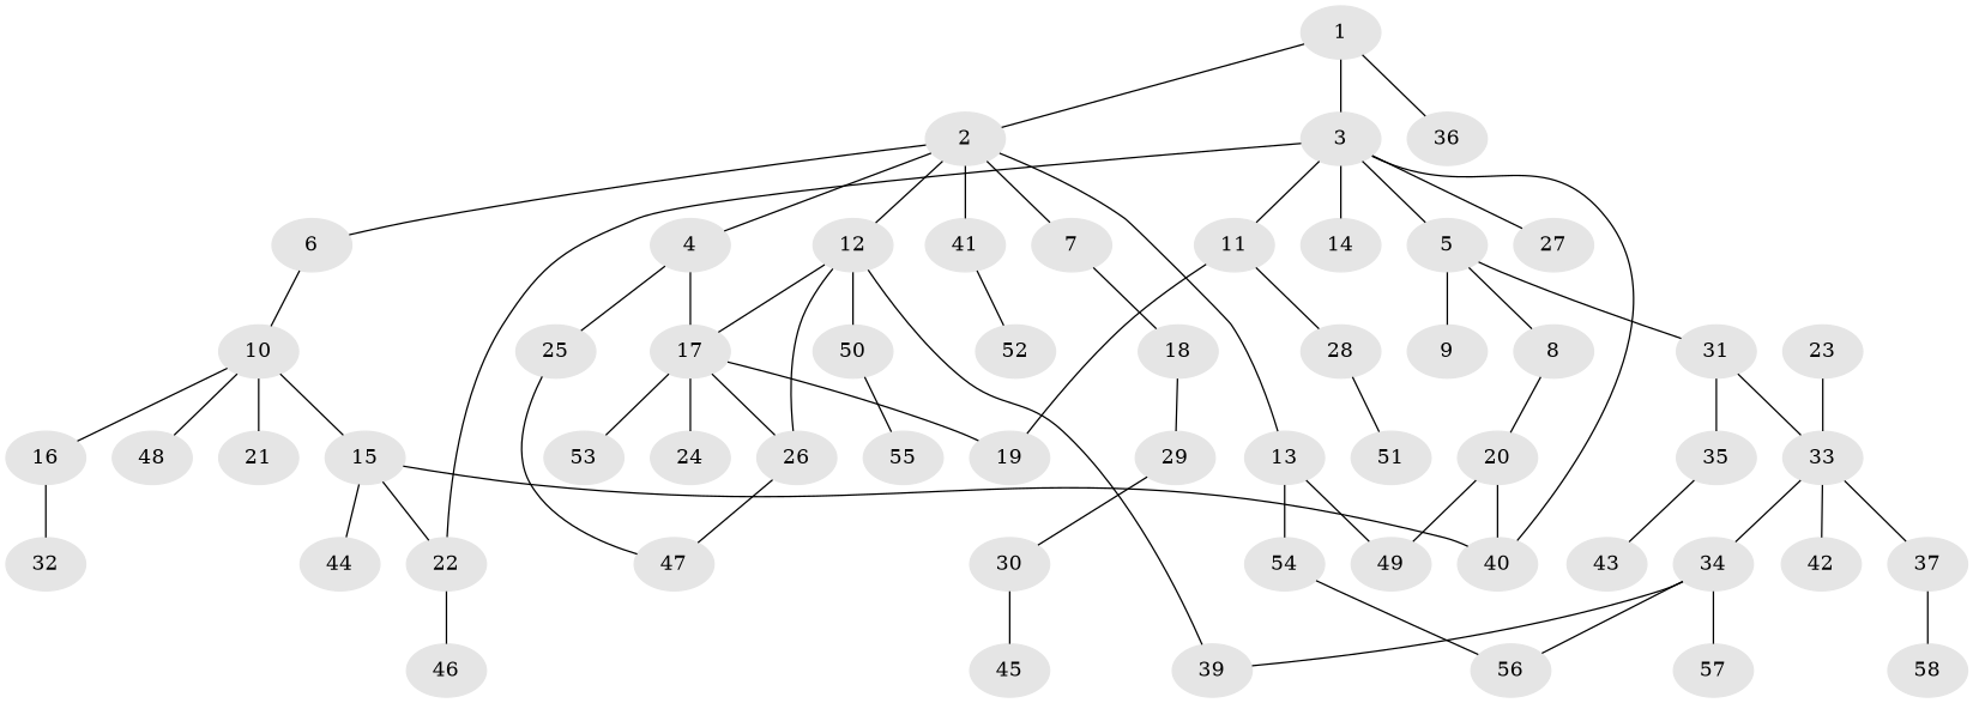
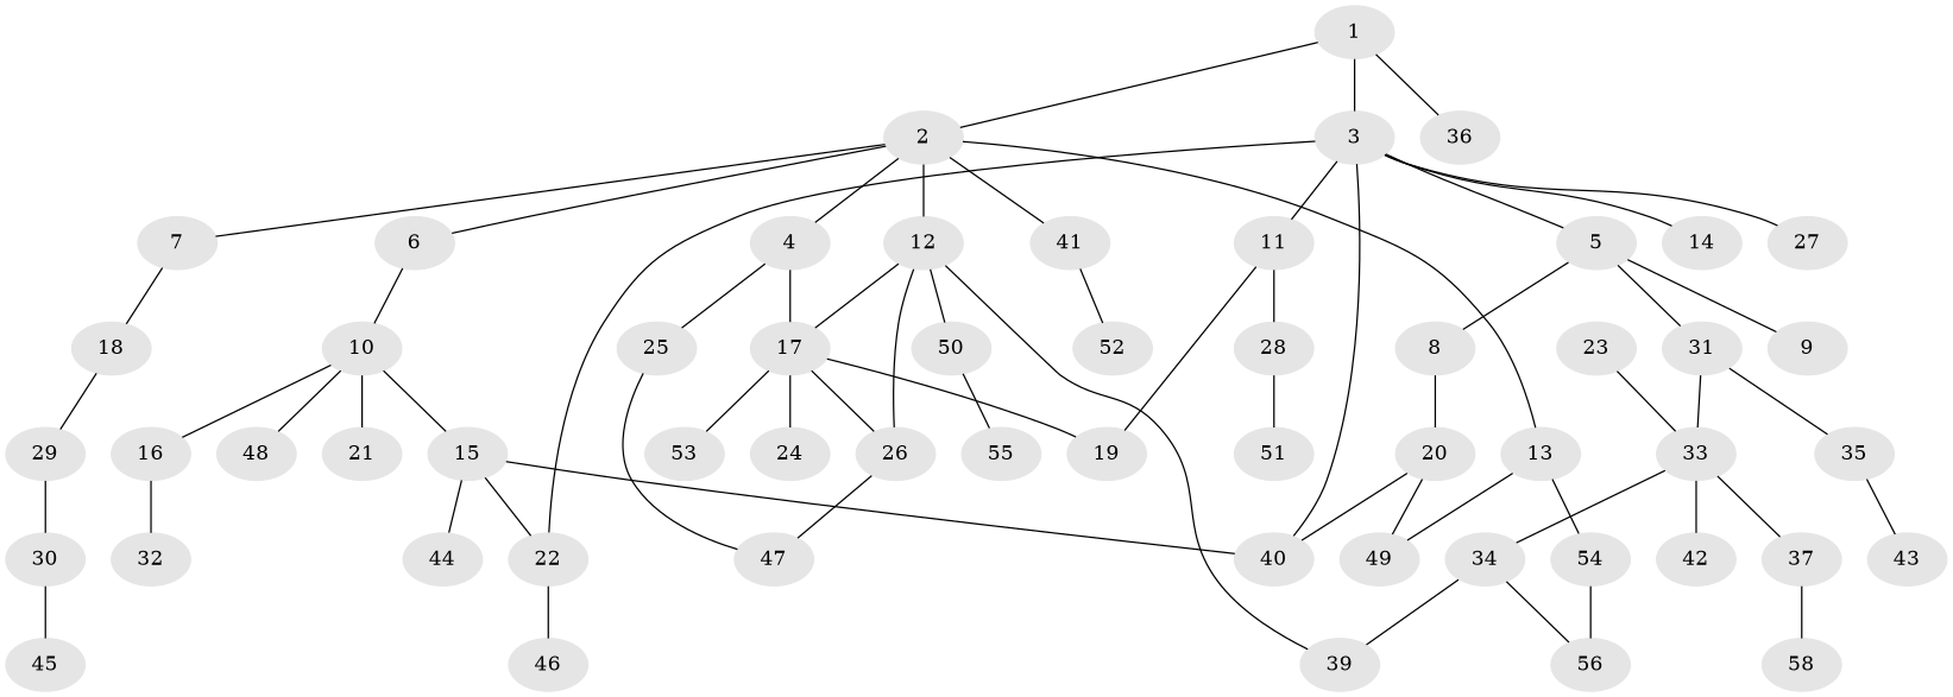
  graph {
    node [color=gray90 style=filled]
    1
    2
    3
    36
    4
    6
    7
    12
    13
    41
    5
    11
    14
    22
    27
    40
    23
    33
    17
    25
    10
    18
    26
    39
    50
    49
    54
    52
    8
    9
    31
    19
    28
    46
    24
    53
    47
    20
    35
    15
    16
    21
    48
    29
    44
    32
    51
    55
    56
    30
    34
    37
    42
    45
    43
-   57
    58
    1 -- 2
    1 -- 3
    1 -- 36
    2 -- 4
    2 -- 6
    2 -- 7
    2 -- 12
    2 -- 13
    2 -- 41
    3 -- 5
    3 -- 11
    3 -- 14
    3 -- 22
    3 -- 27
    3 -- 40
    4 -- 17
    4 -- 25
    6 -- 10
    7 -- 18
    12 -- 17
    12 -- 26
    12 -- 39
    12 -- 50
    13 -- 49
    13 -- 54
    41 -- 52
    5 -- 8
    5 -- 9
    5 -- 31
    11 -- 19
    11 -- 28
    22 -- 46
    23 -- 33
    33 -- 34
    33 -- 37
    33 -- 42
    17 -- 26
    17 -- 19
    17 -- 24
    17 -- 53
    25 -- 47
    10 -- 15
    10 -- 16
    10 -- 21
    10 -- 48
    18 -- 29
    26 -- 47
    50 -- 55
    54 -- 56
    8 -- 20
    31 -- 33
    31 -- 35
    28 -- 51
    20 -- 40
    20 -- 49
    35 -- 43
    15 -- 22
    15 -- 40
    15 -- 44
    16 -- 32
    29 -- 30
    30 -- 45
    34 -- 39
    34 -- 56
-   34 -- 57
    37 -- 58
  }
